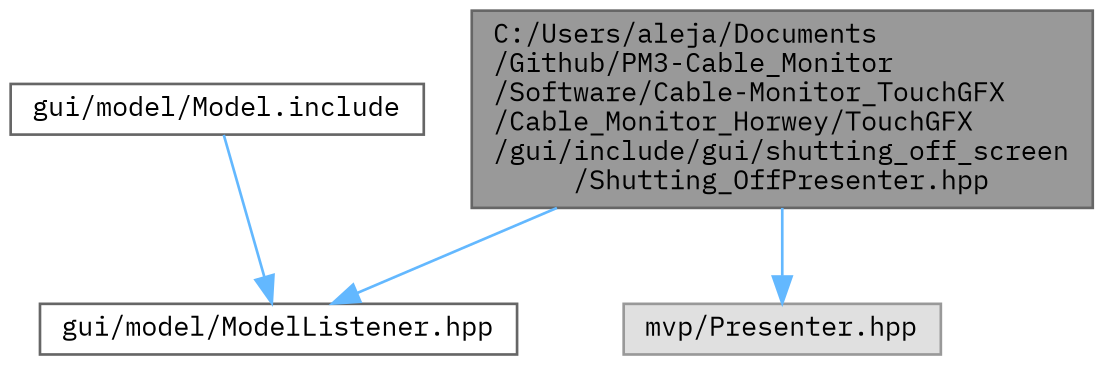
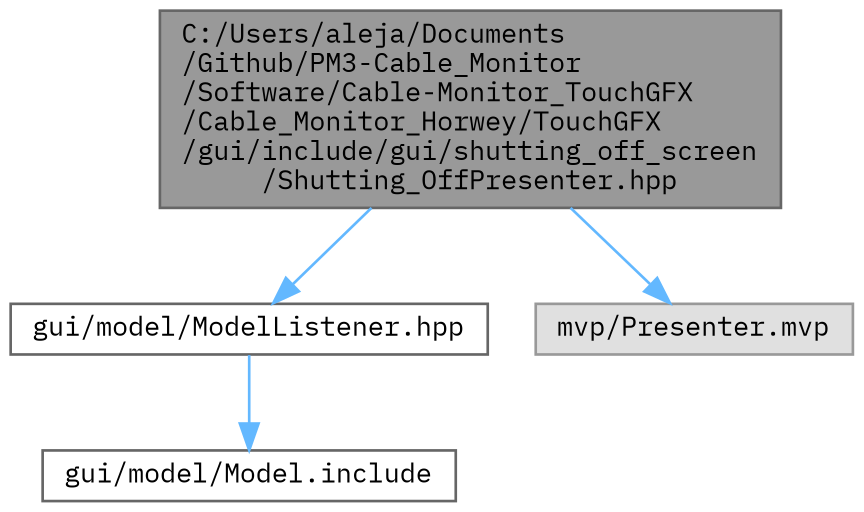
  digraph {
    fontname="IBM Plex Mono"
    node [color=grey40 fillcolor=white fontname="IBM Plex Mono" fontsize=10 shape=box style=filled]
    edge [color=steelblue1 fontname="IBM Plex Mono" fontsize=10 labelfontname=Helvetica labelfontsize=10 style=solid]
    n1 [color=gray40 fillcolor=grey60 fontcolor=black height=0.2 label="C:/Users/aleja/Documents\l/Github/PM3-Cable_Monitor\l/Software/Cable-Monitor_TouchGFX\l/Cable_Monitor_Horwey/TouchGFX\l/gui/include/gui/shutting_off_screen\l/Shutting_OffPresenter.hpp" width=0.4]
    n2 [height=0.2 label="gui/model/ModelListener.hpp" width=0.4]
-   n3 [color=grey60 fillcolor="#E0E0E0" height=0.2 label="mvp/Presenter.hpp" width=0.4]
+   n3 [color=grey60 fillcolor="#E0E0E0" height=0.2 label="mvp/Presenter.mvp" width=0.4]
    n4 [height=0.2 label="gui/model/Model.include" width=0.4]
    n1 -> n2
    n1 -> n3
-   n4 -> n2
+   n2 -> n4
  }
